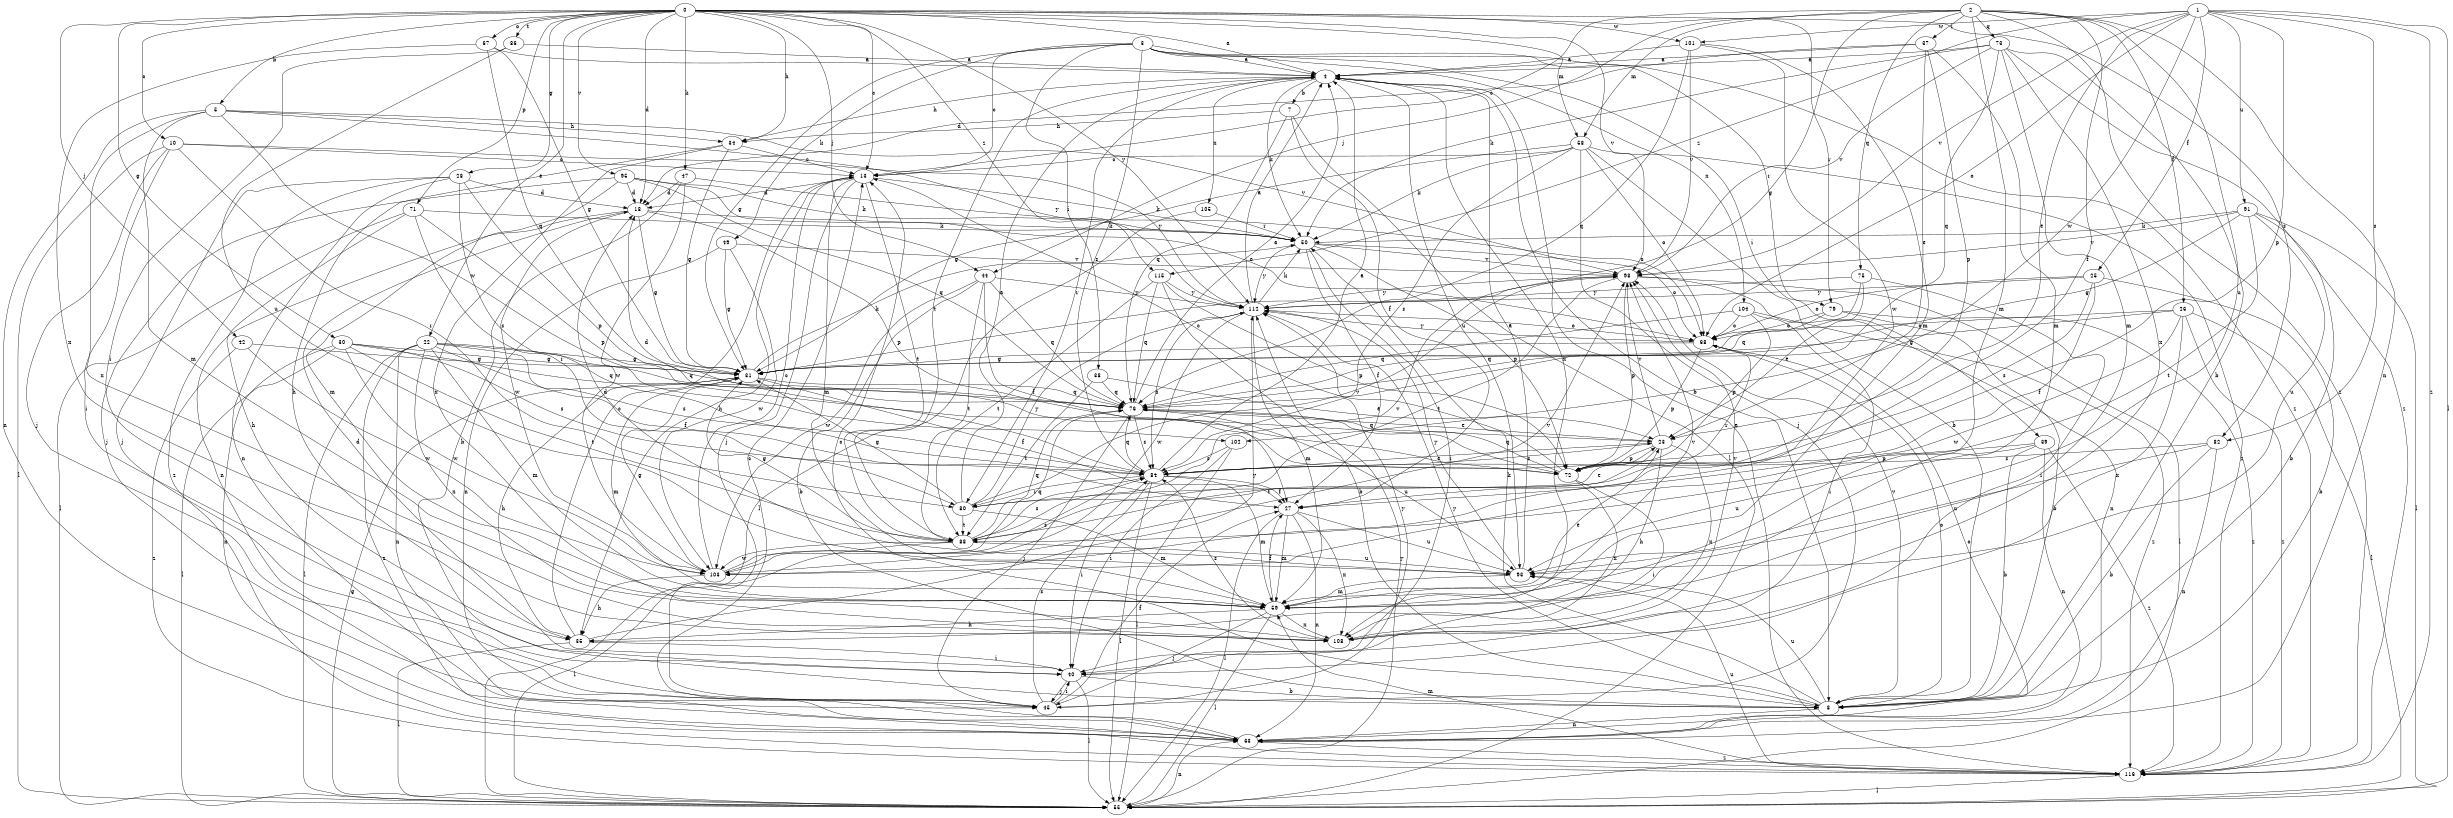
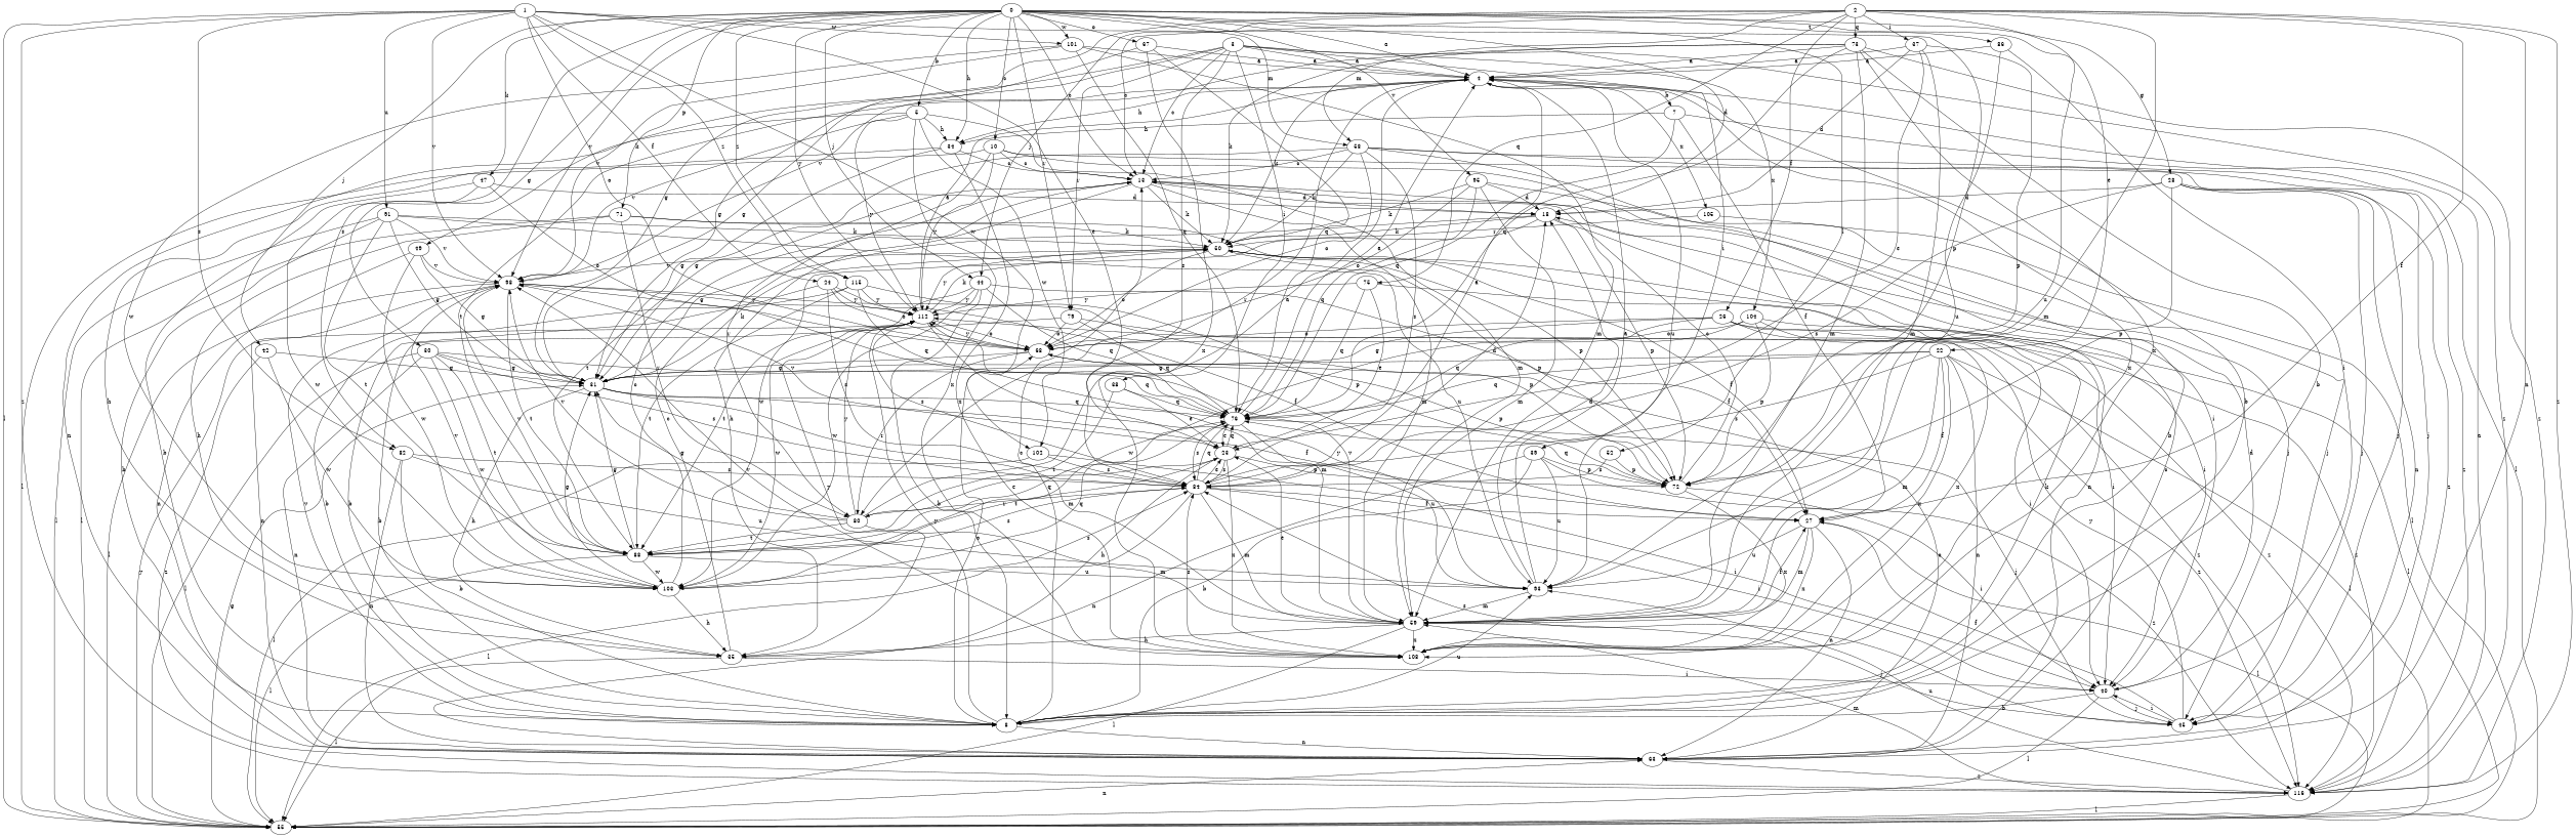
  strict digraph {
    0
    4
    5
    10
    13
    18
    22
    28
    30
    34
    42
    44
    47
+   52
    58
    67
    71
    79
    82
    86
    95
    98
    101
    112
    115
    93
    7
    8
    50
    80
    88
    105
    108
    102
    59
    63
    55
    40
    45
    35
    72
    31
    103
    116
    27
    84
    76
    68
    1
    23
-   24 [label=25]
+   24
    91
    2
    26
    37
    73
    75
    3
    38
    39
    49
    104
    0 -> 4 [label=a]
    0 -> 5 [label=b]
    0 -> 10 [label=c]
    0 -> 13 [label=c]
    0 -> 18 [label=d]
    0 -> 22 [label=e]
    0 -> 28 [label=g]
    0 -> 30 [label=g]
    0 -> 34 [label=h]
    0 -> 42 [label=j]
    0 -> 44 [label=j]
    0 -> 47 [label=k]
+   0 -> 52 [label=l]
    0 -> 58 [label=m]
    0 -> 67 [label=o]
    0 -> 71 [label=p]
    0 -> 79 [label=r]
    0 -> 82 [label=s]
    0 -> 86 [label=t]
    0 -> 95 [label=v]
    0 -> 98 [label=v]
    0 -> 101 [label=w]
    0 -> 112 [label=y]
    0 -> 115 [label=z]
    4 -> 34 [label=h]
    4 -> 93 [label=u]
    4 -> 7 [label=b]
    4 -> 8 [label=b]
    4 -> 50 [label=k]
    4 -> 80 [label=r]
    4 -> 88 [label=t]
    4 -> 105 [label=x]
    4 -> 108 [label=x]
    5 -> 34 [label=h]
    5 -> 98 [label=v]
    5 -> 112 [label=y]
    5 -> 108 [label=x]
    5 -> 102 [label=w]
    5 -> 59 [label=m]
    5 -> 63 [label=n]
    10 -> 13 [label=c]
    10 -> 112 [label=y]
    10 -> 80 [label=r]
    10 -> 55 [label=l]
    10 -> 40 [label=i]
    10 -> 45 [label=j]
    13 -> 18 [label=d]
    13 -> 50 [label=k]
    13 -> 88 [label=t]
    13 -> 59 [label=m]
    13 -> 45 [label=j]
    13 -> 35 [label=h]
    18 -> 50 [label=k]
    18 -> 63 [label=n]
    18 -> 72 [label=p]
    18 -> 31 [label=g]
    18 -> 103 [label=w]
    22 -> 108 [label=x]
    22 -> 59 [label=m]
    22 -> 63 [label=n]
    22 -> 55 [label=l]
    22 -> 31 [label=g]
    22 -> 116 [label=z]
    22 -> 27 [label=f]
    22 -> 84 [label=s]
    22 -> 76 [label=q]
    28 -> 18 [label=d]
    28 -> 63 [label=n]
    28 -> 45 [label=j]
    28 -> 72 [label=p]
    28 -> 116 [label=z]
    28 -> 84 [label=s]
    30 -> 88 [label=t]
    30 -> 63 [label=n]
    30 -> 55 [label=l]
    30 -> 31 [label=g]
    30 -> 103 [label=w]
    30 -> 84 [label=s]
    30 -> 76 [label=q]
    34 -> 13 [label=c]
    34 -> 108 [label=x]
    34 -> 35 [label=h]
    34 -> 31 [label=g]
    42 -> 31 [label=g]
    42 -> 103 [label=w]
    42 -> 116 [label=z]
    44 -> 112 [label=y]
    44 -> 8 [label=b]
    44 -> 88 [label=t]
    44 -> 103 [label=w]
    44 -> 27 [label=f]
    44 -> 76 [label=q]
    47 -> 18 [label=d]
    47 -> 8 [label=b]
    47 -> 103 [label=w]
    47 -> 68 [label=o]
+   52 -> 72 [label=p]
+   52 -> 84 [label=s]
    58 -> 13 [label=c]
    58 -> 8 [label=b]
    58 -> 50 [label=k]
    58 -> 45 [label=j]
    58 -> 31 [label=g]
    58 -> 116 [label=z]
    58 -> 84 [label=s]
    58 -> 68 [label=o]
    67 -> 4 [label=a]
    67 -> 108 [label=x]
    67 -> 31 [label=g]
    67 -> 76 [label=q]
    71 -> 50 [label=k]
    71 -> 80 [label=r]
    71 -> 55 [label=l]
    71 -> 35 [label=h]
    71 -> 72 [label=p]
    79 -> 8 [label=b]
    79 -> 116 [label=z]
    79 -> 76 [label=q]
    79 -> 68 [label=o]
    82 -> 93 [label=u]
    82 -> 8 [label=b]
    82 -> 63 [label=n]
    82 -> 84 [label=s]
    86 -> 4 [label=a]
    86 -> 93 [label=u]
    86 -> 40 [label=i]
    95 -> 18 [label=d]
    95 -> 50 [label=k]
    95 -> 59 [label=m]
    95 -> 45 [label=j]
    95 -> 76 [label=q]
    95 -> 68 [label=o]
    98 -> 112 [label=y]
    98 -> 88 [label=t]
    98 -> 63 [label=n]
    98 -> 55 [label=l]
    98 -> 72 [label=p]
    101 -> 4 [label=a]
    101 -> 98 [label=v]
    101 -> 59 [label=m]
    101 -> 103 [label=w]
    101 -> 76 [label=q]
    112 -> 4 [label=a]
    112 -> 50 [label=k]
    112 -> 59 [label=m]
    112 -> 103 [label=w]
    112 -> 84 [label=s]
    112 -> 68 [label=o]
    115 -> 112 [label=y]
    115 -> 8 [label=b]
    115 -> 88 [label=t]
    115 -> 72 [label=p]
    115 -> 76 [label=q]
    93 -> 4 [label=a]
    93 -> 18 [label=d]
    93 -> 112 [label=y]
    93 -> 59 [label=m]
    7 -> 34 [label=h]
    7 -> 55 [label=l]
    7 -> 27 [label=f]
    7 -> 76 [label=q]
    8 -> 13 [label=c]
    8 -> 98 [label=v]
    8 -> 112 [label=y]
    8 -> 93 [label=u]
    8 -> 50 [label=k]
    8 -> 63 [label=n]
    8 -> 68 [label=o]
    50 -> 98 [label=v]
    50 -> 112 [label=y]
    50 -> 40 [label=i]
    50 -> 72 [label=p]
    50 -> 27 [label=f]
    50 -> 68 [label=o]
    80 -> 4 [label=a]
    80 -> 98 [label=v]
    80 -> 112 [label=y]
    80 -> 88 [label=t]
    80 -> 59 [label=m]
    80 -> 31 [label=g]
    80 -> 23 [label=e]
    88 -> 98 [label=v]
    88 -> 93 [label=u]
    88 -> 55 [label=l]
    88 -> 31 [label=g]
    88 -> 103 [label=w]
    88 -> 84 [label=s]
    88 -> 76 [label=q]
    105 -> 50 [label=r]
    105 -> 55 [label=l]
    108 -> 98 [label=v]
    108 -> 84 [label=s]
    102 -> 55 [label=l]
    102 -> 40 [label=i]
    102 -> 84 [label=s]
    59 -> 98 [label=v]
    59 -> 108 [label=x]
    59 -> 55 [label=l]
    59 -> 45 [label=j]
    59 -> 35 [label=h]
    59 -> 27 [label=f]
    59 -> 23 [label=e]
    63 -> 13 [label=c]
    63 -> 116 [label=z]
    63 -> 68 [label=o]
    55 -> 112 [label=y]
    55 -> 63 [label=n]
    55 -> 31 [label=g]
    40 -> 18 [label=d]
    40 -> 8 [label=b]
    40 -> 55 [label=l]
    40 -> 45 [label=j]
    45 -> 112 [label=y]
    45 -> 40 [label=i]
    45 -> 27 [label=f]
    45 -> 84 [label=s]
    35 -> 13 [label=c]
    35 -> 112 [label=y]
    35 -> 55 [label=l]
    35 -> 40 [label=i]
    72 -> 13 [label=c]
    72 -> 108 [label=x]
    72 -> 40 [label=i]
    72 -> 76 [label=q]
    31 -> 50 [label=k]
    31 -> 59 [label=m]
    31 -> 35 [label=h]
    31 -> 27 [label=f]
    31 -> 76 [label=q]
    103 -> 13 [label=c]
    103 -> 98 [label=v]
    103 -> 35 [label=h]
    103 -> 31 [label=g]
    103 -> 84 [label=s]
    103 -> 76 [label=q]
    116 -> 4 [label=a]
    116 -> 93 [label=u]
    116 -> 59 [label=m]
    116 -> 55 [label=l]
    27 -> 93 [label=u]
    27 -> 108 [label=x]
    27 -> 59 [label=m]
    27 -> 63 [label=n]
    27 -> 55 [label=l]
    84 -> 4 [label=a]
    84 -> 18 [label=d]
    84 -> 80 [label=r]
    84 -> 59 [label=m]
    84 -> 55 [label=l]
    84 -> 40 [label=i]
    84 -> 27 [label=f]
    84 -> 76 [label=q]
    84 -> 23 [label=e]
    76 -> 4 [label=a]
    76 -> 93 [label=u]
    76 -> 45 [label=j]
    76 -> 84 [label=s]
    76 -> 23 [label=e]
    68 -> 112 [label=y]
    68 -> 80 [label=r]
    68 -> 72 [label=p]
    68 -> 31 [label=g]
    1 -> 82 [label=s]
    1 -> 98 [label=v]
    1 -> 101 [label=w]
    1 -> 115 [label=z]
    1 -> 102 [label=w]
    1 -> 55 [label=l]
    1 -> 72 [label=p]
    1 -> 116 [label=z]
    1 -> 68 [label=o]
    1 -> 23 [label=e]
    1 -> 24 [label=f]
    1 -> 91 [label=u]
    23 -> 98 [label=v]
    23 -> 88 [label=t]
    23 -> 108 [label=x]
    23 -> 35 [label=h]
    23 -> 72 [label=p]
    23 -> 84 [label=s]
    23 -> 76 [label=q]
    24 -> 112 [label=y]
    24 -> 8 [label=b]
    24 -> 27 [label=f]
    24 -> 84 [label=s]
    24 -> 68 [label=o]
    91 -> 98 [label=v]
    91 -> 93 [label=u]
    91 -> 8 [label=b]
    91 -> 50 [label=k]
    91 -> 88 [label=t]
    91 -> 55 [label=l]
    91 -> 31 [label=g]
    2 -> 13 [label=c]
    2 -> 44 [label=j]
    2 -> 58 [label=m]
    2 -> 93 [label=u]
    2 -> 59 [label=m]
    2 -> 63 [label=n]
    2 -> 31 [label=g]
    2 -> 116 [label=z]
    2 -> 27 [label=f]
    2 -> 26 [label=f]
    2 -> 37 [label=i]
    2 -> 73 [label=q]
    2 -> 75 [label=q]
    26 -> 108 [label=x]
    26 -> 55 [label=l]
    26 -> 31 [label=g]
    26 -> 103 [label=w]
    26 -> 116 [label=z]
    26 -> 68 [label=o]
    37 -> 4 [label=a]
    37 -> 18 [label=d]
    37 -> 59 [label=m]
    37 -> 72 [label=p]
    37 -> 23 [label=e]
    73 -> 4 [label=a]
    73 -> 98 [label=v]
    73 -> 8 [label=b]
    73 -> 50 [label=k]
    73 -> 108 [label=x]
    73 -> 59 [label=m]
    73 -> 116 [label=z]
    73 -> 76 [label=q]
    75 -> 112 [label=y]
    75 -> 40 [label=i]
    75 -> 76 [label=q]
    75 -> 23 [label=e]
    3 -> 4 [label=a]
    3 -> 13 [label=c]
    3 -> 79 [label=r]
    3 -> 31 [label=g]
    3 -> 116 [label=z]
    3 -> 84 [label=s]
    3 -> 38 [label=i]
    3 -> 39 [label=i]
    3 -> 49 [label=k]
    3 -> 104 [label=x]
    38 -> 88 [label=t]
    38 -> 76 [label=q]
    38 -> 23 [label=e]
    39 -> 93 [label=u]
    39 -> 8 [label=b]
    39 -> 63 [label=n]
    39 -> 72 [label=p]
    39 -> 116 [label=z]
    49 -> 98 [label=v]
    49 -> 63 [label=n]
    49 -> 31 [label=g]
    49 -> 103 [label=w]
    104 -> 40 [label=i]
    104 -> 72 [label=p]
    104 -> 116 [label=z]
    104 -> 76 [label=q]
    104 -> 68 [label=o]
  }
